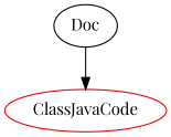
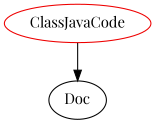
  digraph {
    fontname="Playfair Display"
    node [fontname="Playfair Display"]
    n1 [color=red2 label=ClassJavaCode shape=oval]
    Doc
-   Doc -> n1 [fontname="Playfair Display"]
+   n1 -> Doc [fontname="Playfair Display"]
  }
